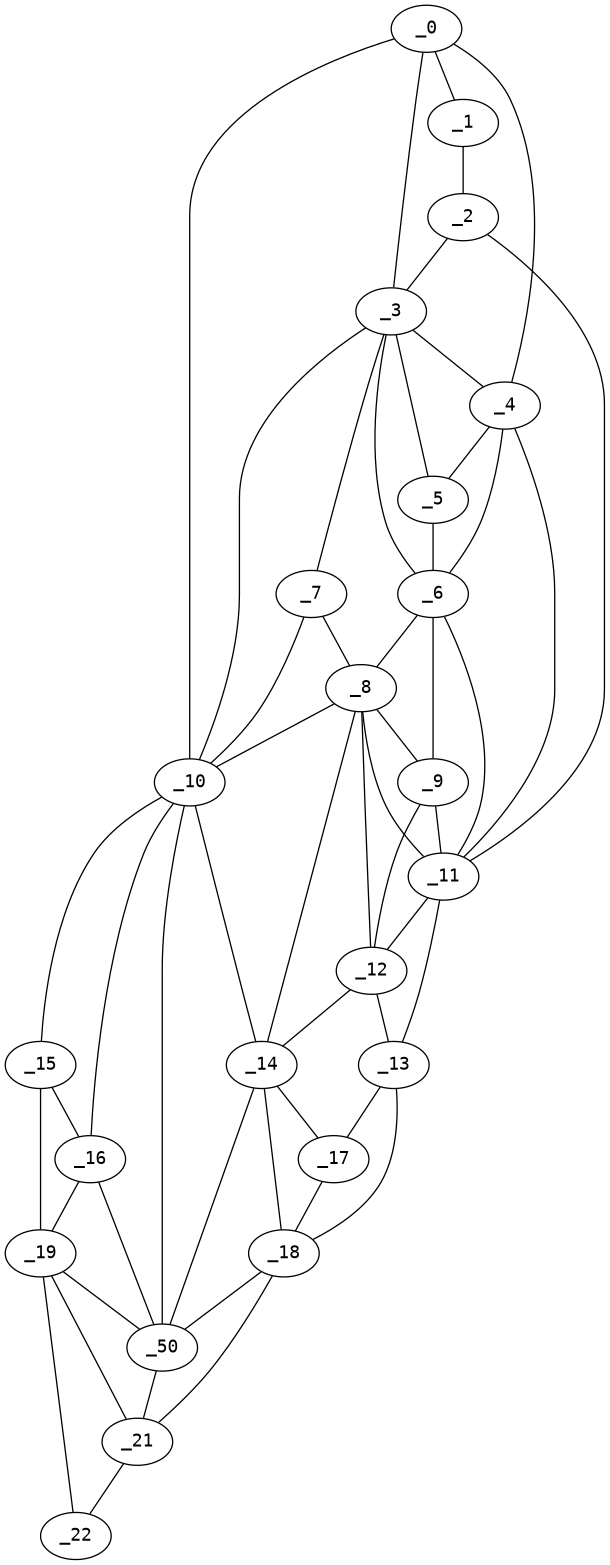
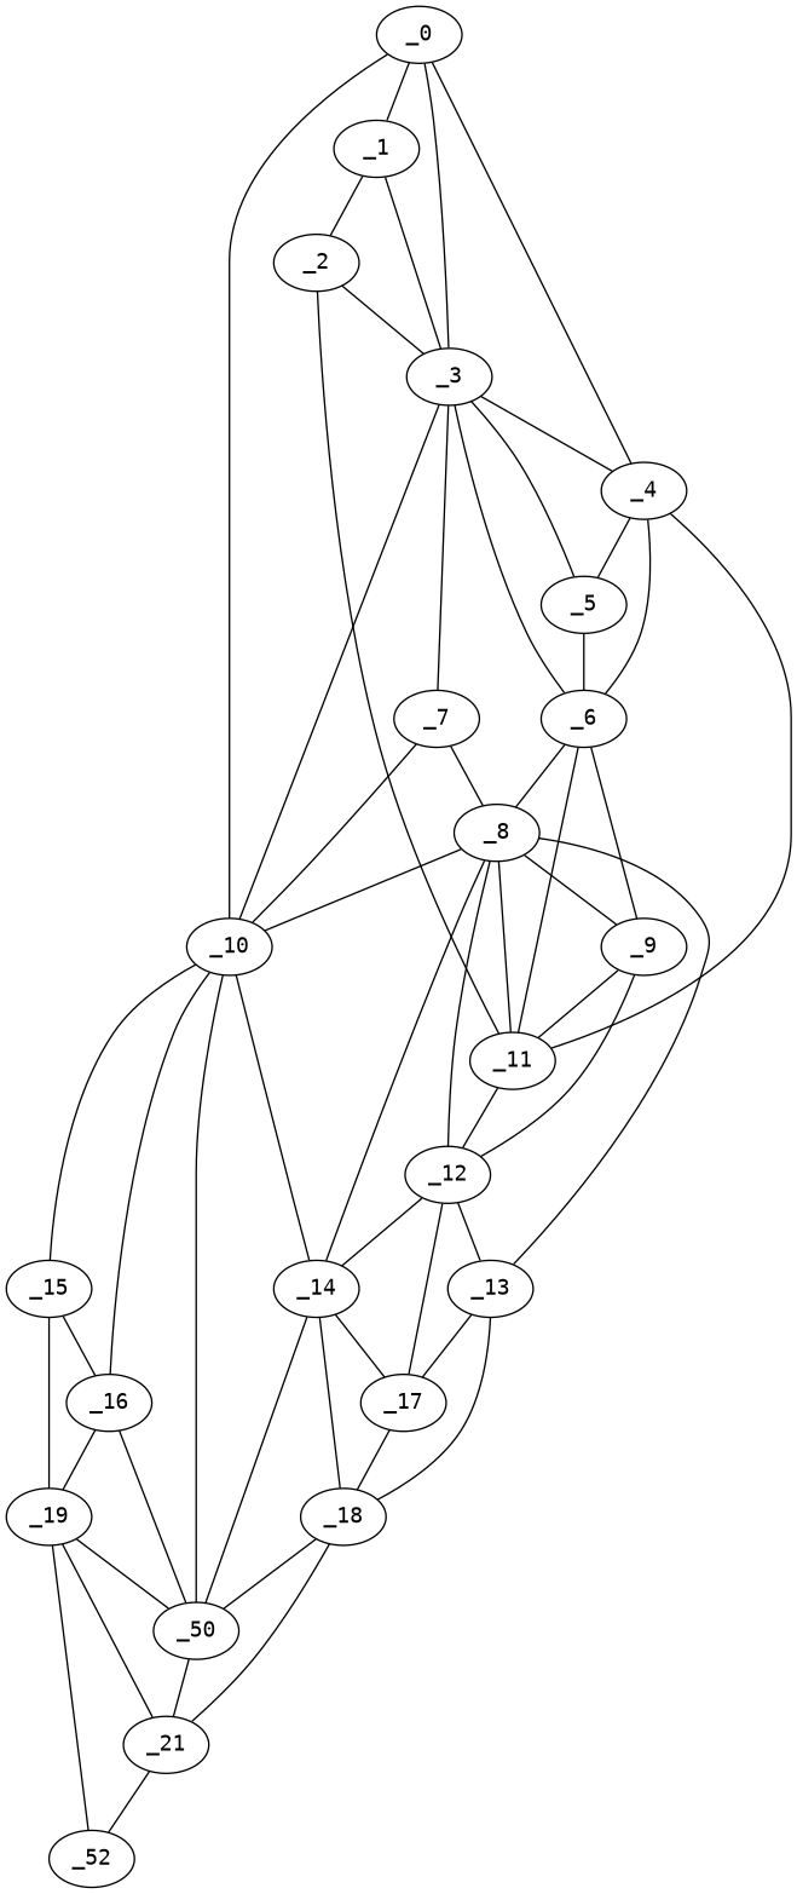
  graph {
    fontname="DejaVu Sans Mono"
    node [fontname="DejaVu Sans Mono" x=93 y=19]
    edge [fontname="DejaVu Sans Mono" valence=2]
    _0 [x=13 y=38]
    _1 [x=14 y=34]
    _3 [x=31 y=32]
    _10 [x=78 y=98]
    _4 [x=35]
    _2 [x=20]
    _5 [x=38 y=22]
    _6 [x=45 y=24]
    _7 [x=53 y=27]
    _14 [y=37]
    _15 [x=98 y=104]
    _16 [x=99 y=99]
    n13 [label=_50 x=120 y=67]
    _11 [x=79 y=14]
    _8 [x=63 y=25]
    _9 [x=75 y=20]
    _17 [x=100 y=27]
    _18 [x=107 y=29]
    _19 [x=118 y=93]
    _21 [x=125 y=75]
    _12 [x=82 y=26]
    _13 [y=15]
-   _22 [x=125 y=85]
+   _22 [x=125 y=85 label=_52]
    _0 -- _1 [valence=1]
    _0 -- _3 [valence=1]
    _0 -- _10 [valence=1]
    _0 -- _4 [valence=1]
+   _1 -- _3
    _1 -- _2 [valence=1]
    _3 -- _10 [valence=1]
    _3 -- _4
    _3 -- _5
    _3 -- _6
    _3 -- _7
    _10 -- _14
    _10 -- _15 [valence=1]
    _10 -- _16
    _10 -- n13
    _4 -- _5 [valence=1]
    _4 -- _6
    _4 -- _11 [valence=1]
    _2 -- _3
    _2 -- _11 [valence=1]
    _5 -- _6
    _6 -- _11 [valence=1]
    _6 -- _8
    _6 -- _9 [valence=1]
    _7 -- _10
    _7 -- _8 [valence=1]
    _14 -- n13 [valence=1]
    _14 -- _17
    _14 -- _18
    _15 -- _16 [valence=1]
    _15 -- _19 [valence=1]
    _16 -- n13 [valence=1]
    _16 -- _19
    n13 -- _21
    _11 -- _12 [valence=1]
-   _11 -- _13 [valence=1]
+   _8 -- _13 [valence=1]
    _8 -- _10
    _8 -- _14
    _8 -- _11 [valence=1]
    _8 -- _9 [valence=1]
    _8 -- _12
    _9 -- _11
    _9 -- _12
    _17 -- _18
    _18 -- n13
    _18 -- _21 [valence=1]
    _19 -- n13
    _19 -- _21 [valence=1]
    _19 -- _22 [valence=1]
    _21 -- _22 [valence=1]
    _12 -- _14 [valence=1]
+   _12 -- _17
    _12 -- _13
    _13 -- _17
    _13 -- _18 [valence=1]
  }
